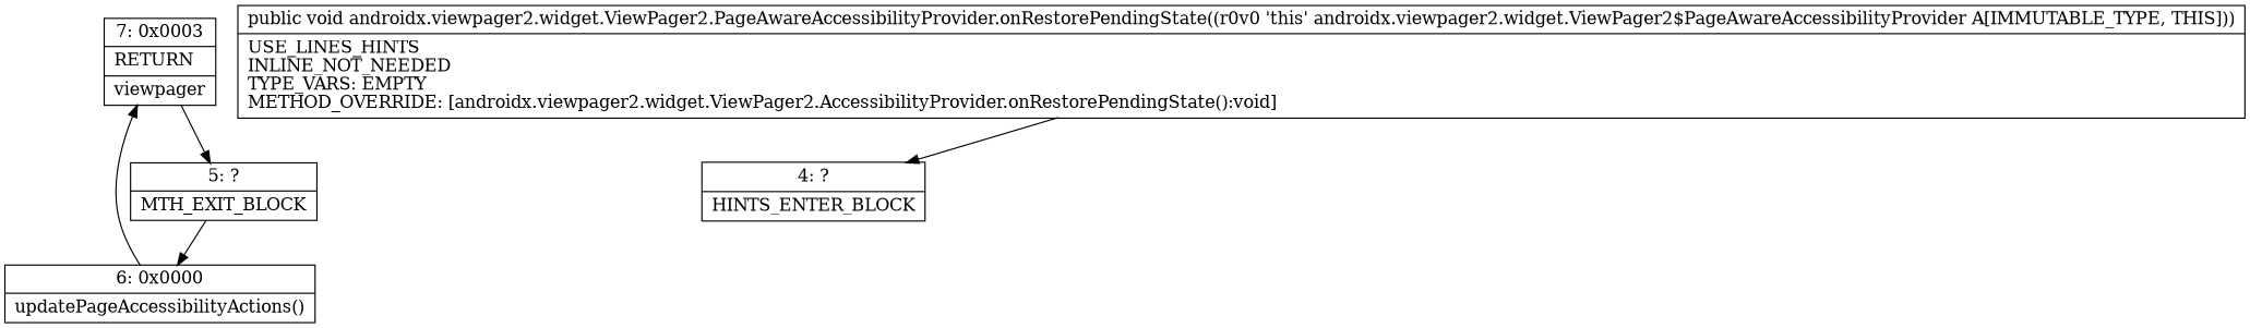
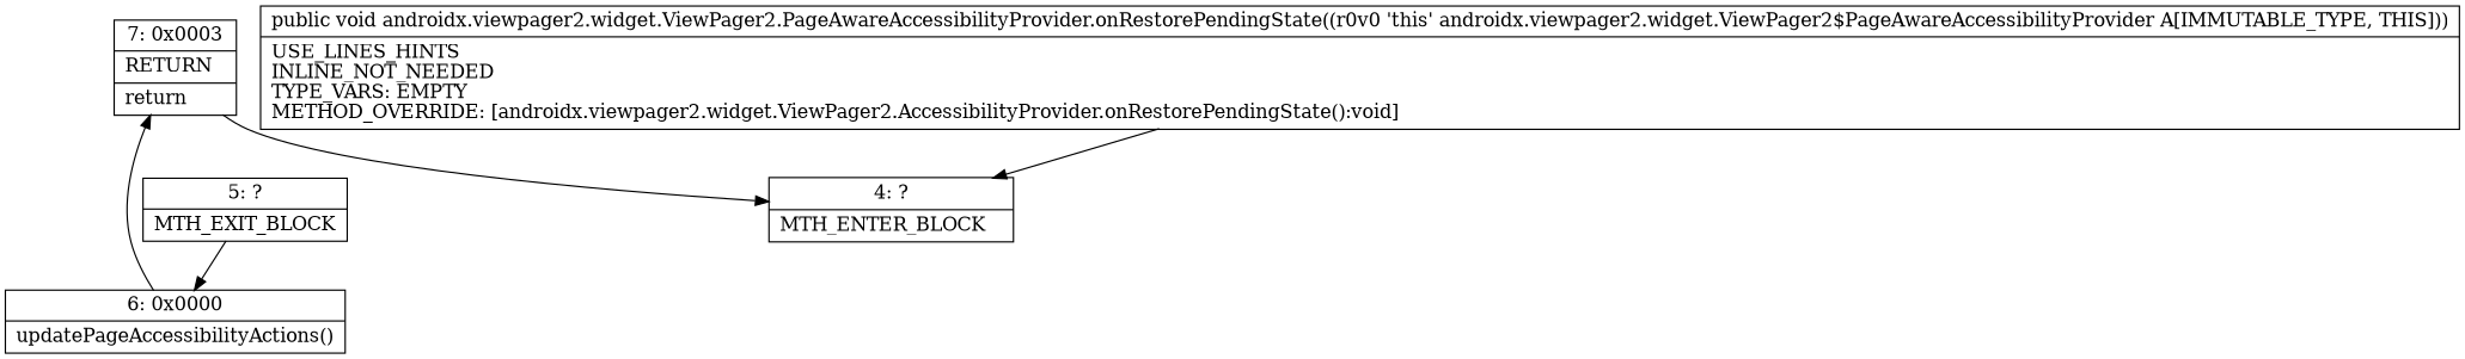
  digraph {
    node [shape=record]
-   n1 [label="{4\:\ ?|HINTS_ENTER_BLOCK\l}"]
+   n1 [label="{4\:\ ?|MTH_ENTER_BLOCK\l}"]
    n2 [label="{6\:\ 0x0000|updatePageAccessibilityActions()\l}"]
-   n3 [label="{7\:\ 0x0003|RETURN\l|viewpager\l}"]
+   n3 [label="{7\:\ 0x0003|RETURN\l|return\l}"]
    n4 [label="{5\:\ ?|MTH_EXIT_BLOCK\l}"]
    n5 [label="{public void androidx.viewpager2.widget.ViewPager2.PageAwareAccessibilityProvider.onRestorePendingState((r0v0 'this' androidx.viewpager2.widget.ViewPager2$PageAwareAccessibilityProvider A[IMMUTABLE_TYPE, THIS]))  | USE_LINES_HINTS\lINLINE_NOT_NEEDED\lTYPE_VARS: EMPTY\lMETHOD_OVERRIDE: [androidx.viewpager2.widget.ViewPager2.AccessibilityProvider.onRestorePendingState():void]\l}"]
    n2 -> n3
-   n3 -> n4
+   n3 -> n1
    n4 -> n2
    n5 -> n1
  }
